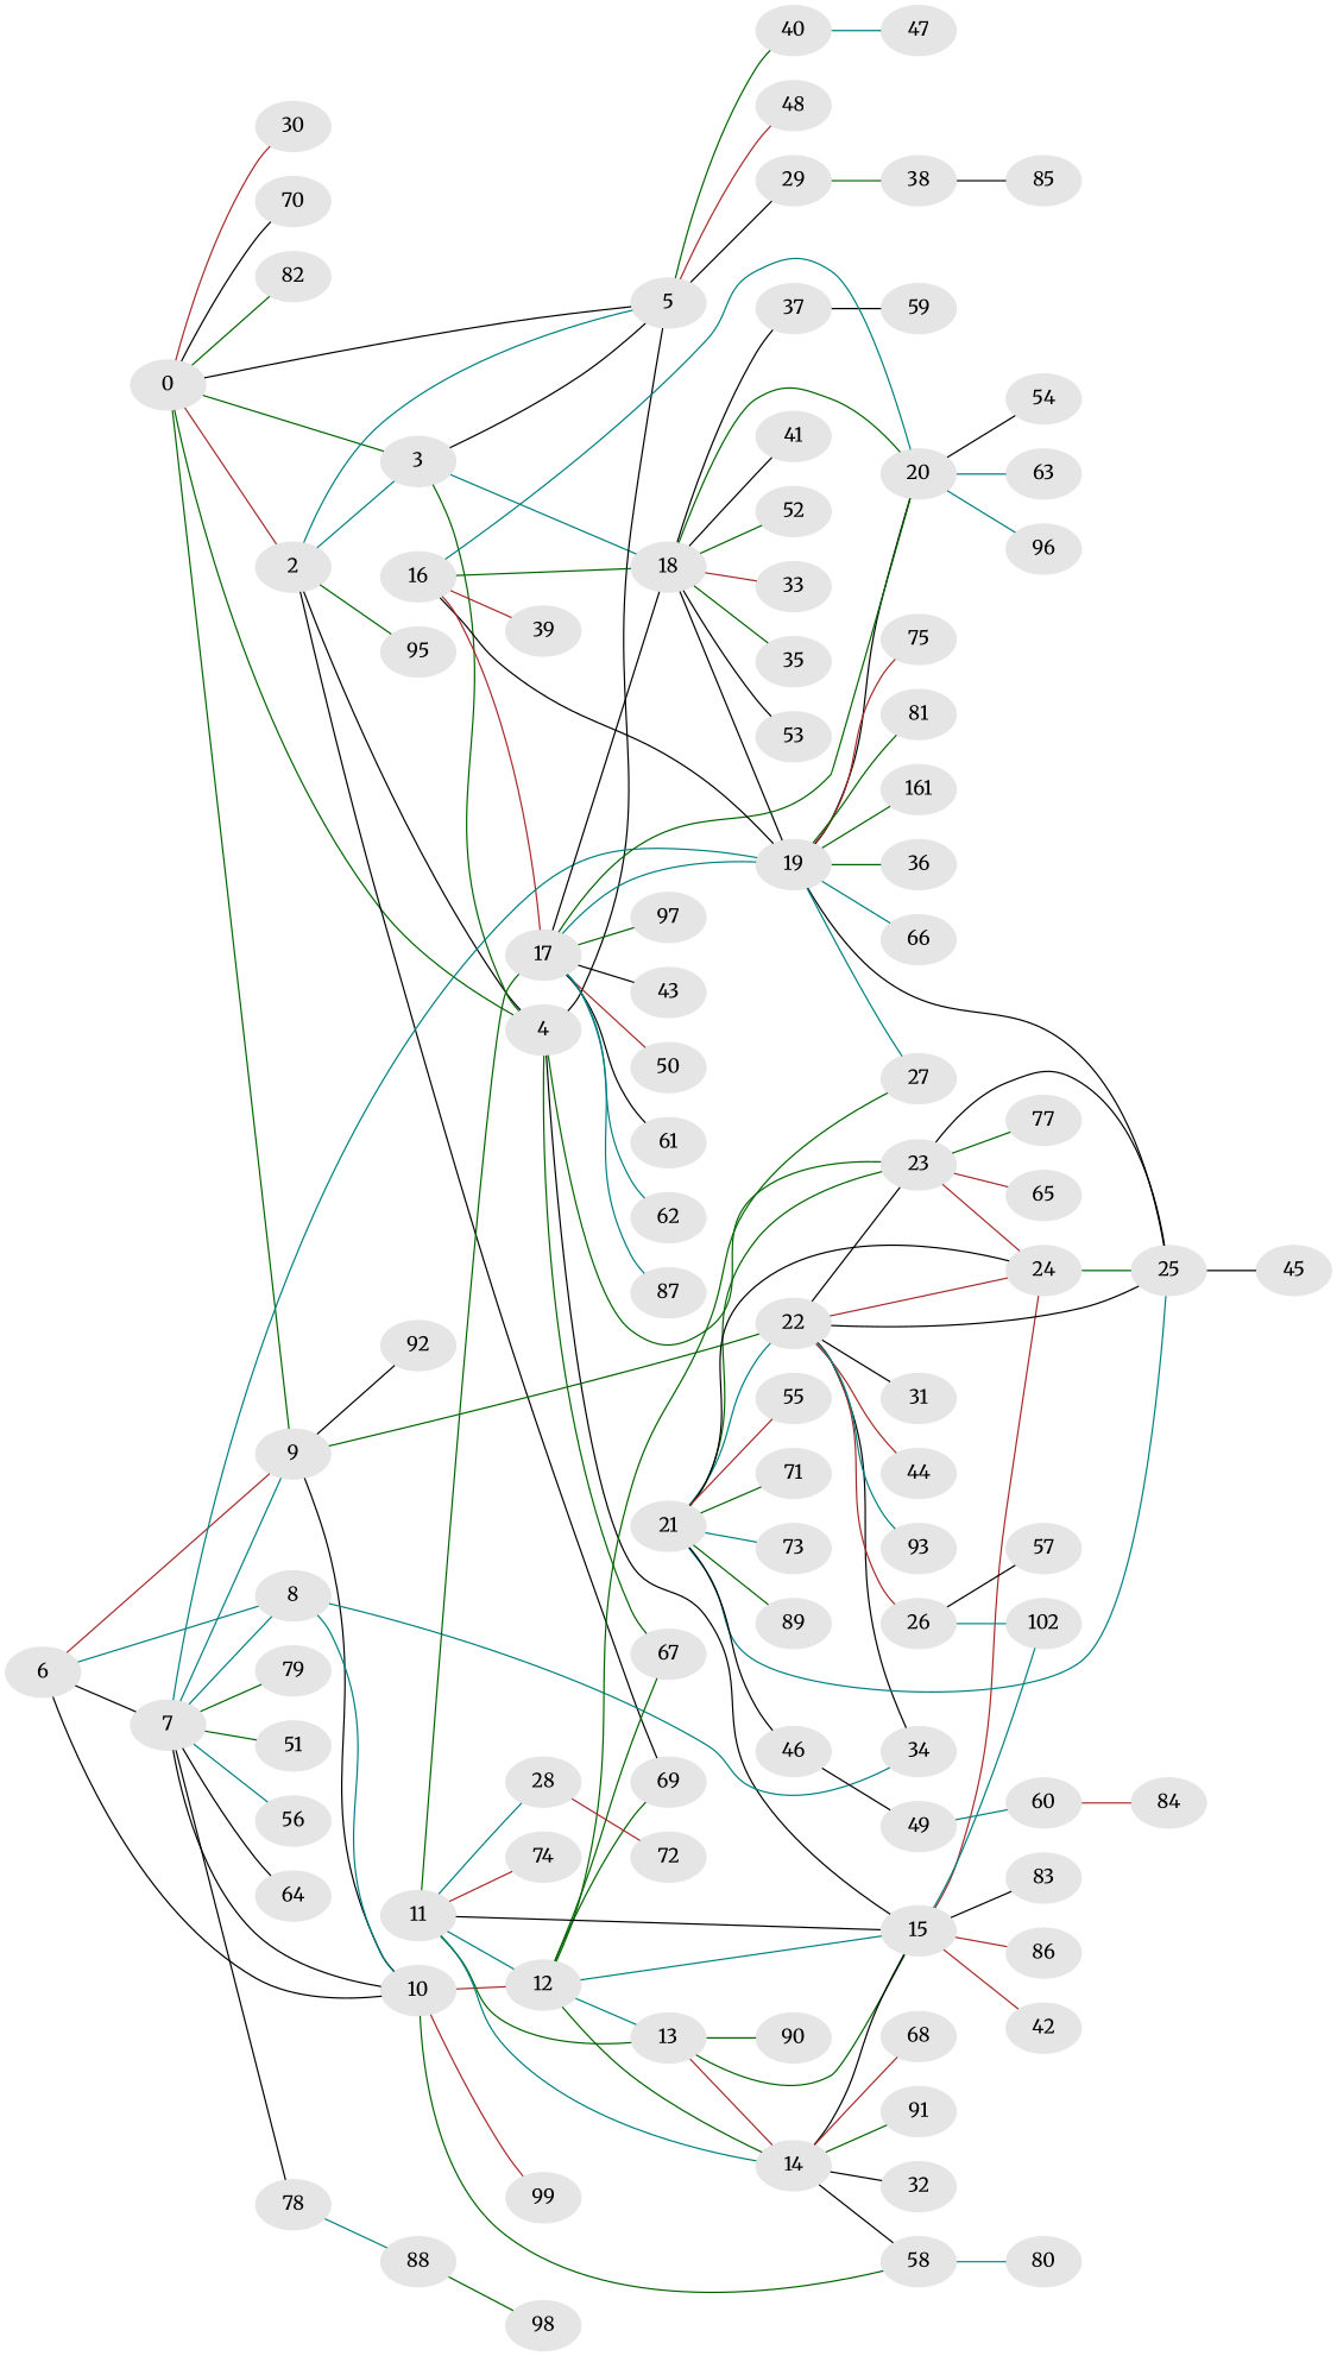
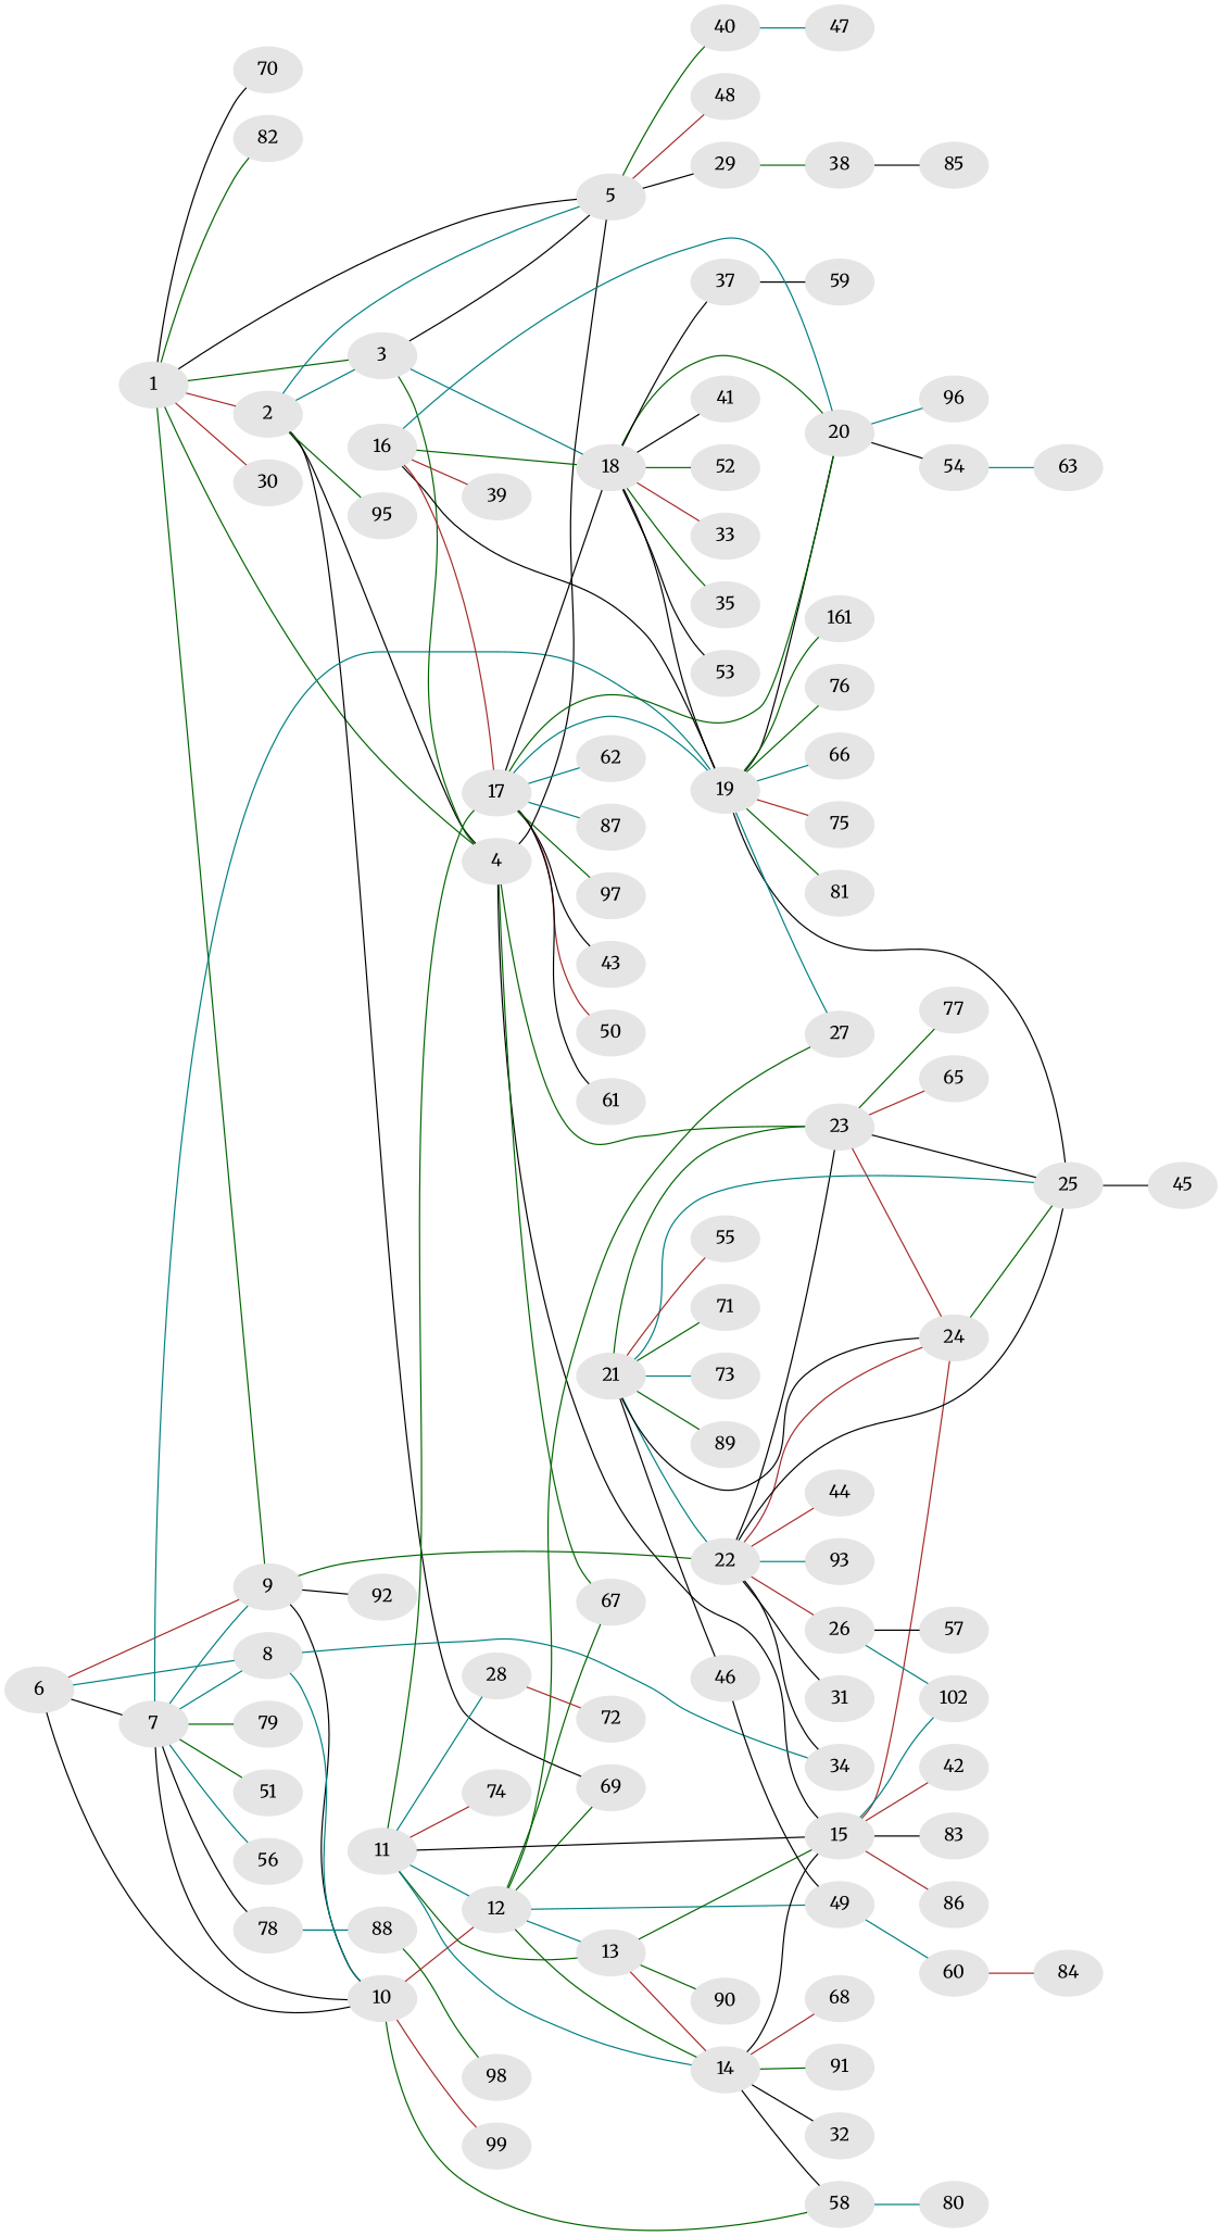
  graph {
    fontname=Merriweather
    rankdir=LR
    node [color=gray90 fontname=Merriweather style=filled]
    edge [color=black fontname=Merriweather]
-   1 [label=0]
+   1
    2
    3
    4
    5
    9
    30
    70
    82
    69
    95
    18
    15
    23
    67
    29
    40
    48
    10
    22
    92
    19
    20
    33
    35
    37
    41
    52
    53
    24
    42
    83
    86
    n34 [label=102]
    25
    65
    77
    38
    47
    6
    7
    8
    51
    56
-   64
    78
    79
    34
    12
    58
    99
    27
-   36
+   36 [label=76]
    66
    75
    81
    n57 [label=161]
    88
    26
    31
    44
    93
    13
    14
    80
    11
    17
    28
    74
    90
    32
    68
    91
    43
    50
    61
    62
    87
    97
    72
    16
    39
    54
    63
    96
    59
    45
    21
    46
    55
    71
    73
    89
    49
    57
    85
    60
    84
    98
    1 -- 2 [color=brown]
    1 -- 3 [color=darkgreen]
    1 -- 4 [color=darkgreen]
    1 -- 5
    1 -- 9 [color=darkgreen]
    1 -- 30 [color=brown]
    1 -- 70
    1 -- 82 [color=darkgreen]
    2 -- 3 [color=teal]
    2 -- 4
    2 -- 5 [color=teal]
    2 -- 69
    2 -- 95 [color=darkgreen]
    3 -- 4 [color=darkgreen]
    3 -- 5
    3 -- 18 [color=teal]
    4 -- 5
    4 -- 15
    4 -- 23 [color=darkgreen]
    4 -- 67 [color=darkgreen]
    5 -- 29
    5 -- 40 [color=darkgreen]
    5 -- 48 [color=brown]
    9 -- 10
    9 -- 22 [color=darkgreen]
    9 -- 92
    18 -- 19
    18 -- 20 [color=darkgreen]
    18 -- 33 [color=brown]
    18 -- 35 [color=darkgreen]
    18 -- 37
    18 -- 41
    18 -- 52 [color=darkgreen]
    18 -- 53
    15 -- 24 [color=brown]
    15 -- 42 [color=brown]
    15 -- 83
    15 -- 86 [color=brown]
    15 -- n34 [color=teal]
    23 -- 24 [color=brown]
    23 -- 25
    23 -- 65 [color=brown]
    23 -- 77 [color=darkgreen]
    29 -- 38 [color=darkgreen]
    40 -- 47 [color=teal]
    10 -- 12 [color=brown]
    10 -- 58 [color=darkgreen]
    10 -- 99 [color=brown]
    22 -- 23
    22 -- 24 [color=brown]
    22 -- 25
    22 -- 34
    22 -- 26 [color=brown]
    22 -- 31
    22 -- 44 [color=brown]
    22 -- 93 [color=teal]
    19 -- 20
    19 -- 25
    19 -- 27 [color=teal]
    19 -- 36 [color=darkgreen]
    19 -- 66 [color=teal]
    19 -- 75 [color=brown]
    19 -- 81 [color=darkgreen]
    19 -- n57 [color=darkgreen]
    20 -- 54
-   20 -- 63 [color=teal]
+   54 -- 63 [color=teal]
    20 -- 96 [color=teal]
    37 -- 59
    24 -- 25 [color=darkgreen]
    25 -- 45
    38 -- 85
    6 -- 9 [color=brown]
    6 -- 10
    6 -- 7
    6 -- 8 [color=teal]
    7 -- 9 [color=teal]
    7 -- 10
    7 -- 19 [color=teal]
    7 -- 8 [color=teal]
    7 -- 51 [color=darkgreen]
    7 -- 56 [color=teal]
-   7 -- 64
    7 -- 78
    7 -- 79 [color=darkgreen]
    8 -- 10 [color=teal]
    8 -- 34 [color=teal]
    78 -- 88 [color=teal]
    12 -- 69 [color=darkgreen]
-   12 -- 15 [color=teal]
+   12 -- 49 [color=teal]
    12 -- 67 [color=darkgreen]
    12 -- 27 [color=darkgreen]
    12 -- 13 [color=teal]
    12 -- 14 [color=darkgreen]
    58 -- 80 [color=teal]
    88 -- 98 [color=darkgreen]
    26 -- n34 [color=teal]
    26 -- 57
    13 -- 15 [color=darkgreen]
    13 -- 14 [color=brown]
    13 -- 90 [color=darkgreen]
    14 -- 15
    14 -- 58
    14 -- 32
    14 -- 68 [color=brown]
    14 -- 91 [color=darkgreen]
    11 -- 15
    11 -- 12 [color=teal]
    11 -- 13 [color=darkgreen]
    11 -- 14 [color=teal]
    11 -- 17 [color=darkgreen]
    11 -- 28 [color=teal]
    11 -- 74 [color=brown]
    17 -- 18
    17 -- 19 [color=teal]
    17 -- 20 [color=darkgreen]
    17 -- 43
    17 -- 50 [color=brown]
    17 -- 61
    17 -- 62 [color=teal]
    17 -- 87 [color=teal]
    17 -- 97 [color=darkgreen]
    28 -- 72 [color=brown]
    16 -- 18 [color=darkgreen]
    16 -- 19
    16 -- 20 [color=teal]
    16 -- 17 [color=brown]
    16 -- 39 [color=brown]
    21 -- 23 [color=darkgreen]
    21 -- 22 [color=teal]
    21 -- 24
    21 -- 25 [color=teal]
    21 -- 46
    21 -- 55 [color=brown]
    21 -- 71 [color=darkgreen]
    21 -- 73 [color=teal]
    21 -- 89 [color=darkgreen]
    46 -- 49
    49 -- 60 [color=teal]
    60 -- 84 [color=brown]
  }
